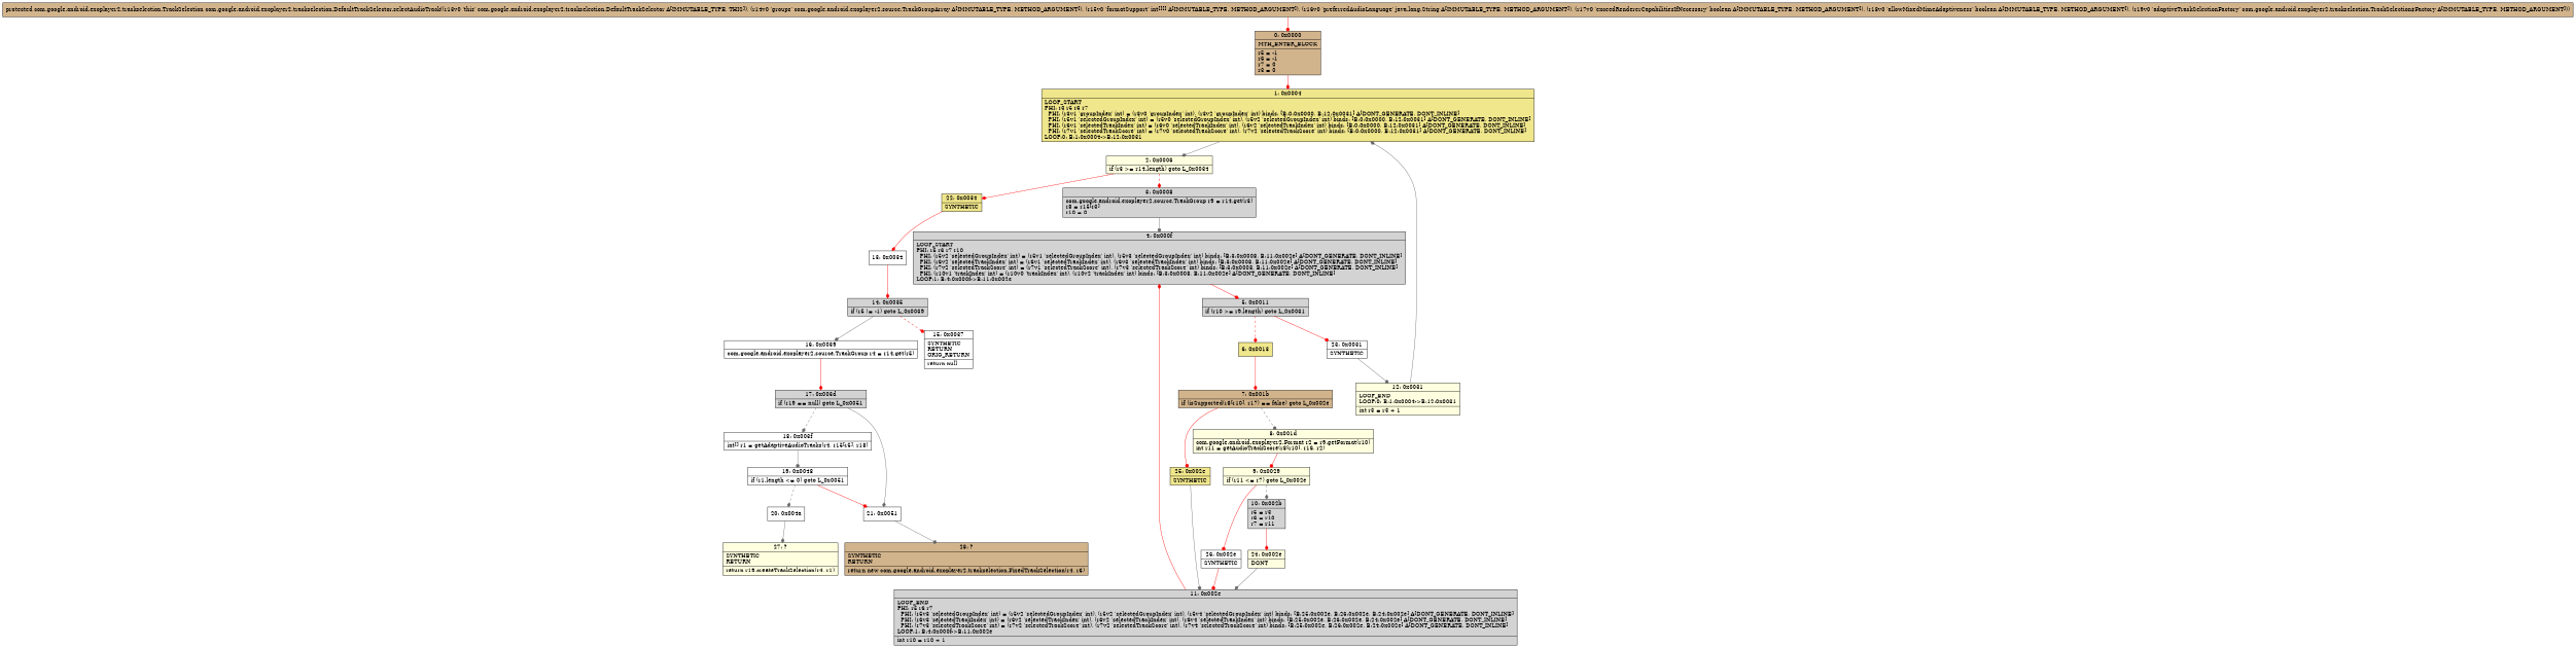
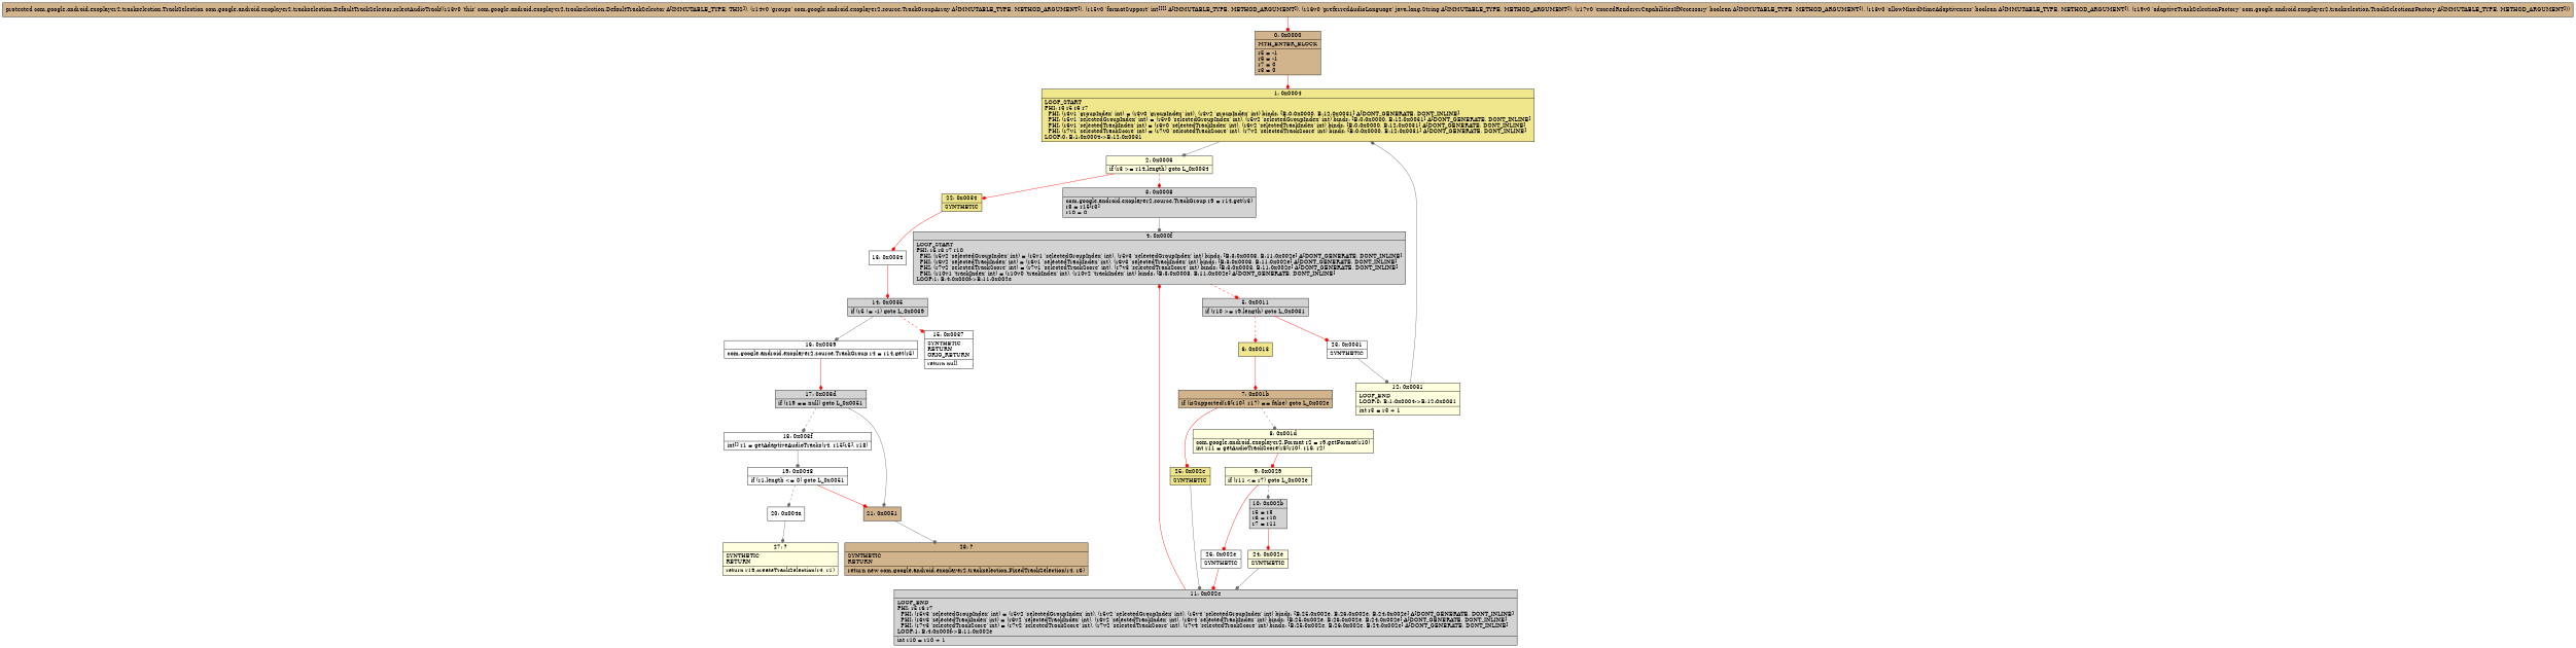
  digraph {
    node [fillcolor=white shape=record style=filled]
    edge [arrowhead=diamond color=red]
    n1 [fillcolor=tan label="{0\:\ 0x0000|MTH_ENTER_BLOCK\l|r5 = \-1\lr6 = \-1\lr7 = 0\lr3 = 0\l}"]
    n2 [fillcolor=khaki label="{1\:\ 0x0004|LOOP_START\lPHI: r3 r5 r6 r7 \l  PHI: (r3v1 'groupIndex' int) = (r3v0 'groupIndex' int), (r3v2 'groupIndex' int) binds: [B:0:0x0000, B:12:0x0031] A[DONT_GENERATE, DONT_INLINE]\l  PHI: (r5v1 'selectedGroupIndex' int) = (r5v0 'selectedGroupIndex' int), (r5v2 'selectedGroupIndex' int) binds: [B:0:0x0000, B:12:0x0031] A[DONT_GENERATE, DONT_INLINE]\l  PHI: (r6v1 'selectedTrackIndex' int) = (r6v0 'selectedTrackIndex' int), (r6v2 'selectedTrackIndex' int) binds: [B:0:0x0000, B:12:0x0031] A[DONT_GENERATE, DONT_INLINE]\l  PHI: (r7v1 'selectedTrackScore' int) = (r7v0 'selectedTrackScore' int), (r7v2 'selectedTrackScore' int) binds: [B:0:0x0000, B:12:0x0031] A[DONT_GENERATE, DONT_INLINE]\lLOOP:0: B:1:0x0004\-\>B:12:0x0031\l}"]
    n3 [fillcolor=lightyellow label="{2\:\ 0x0006|if (r3 \>= r14.length) goto L_0x0034\l}"]
    n4 [fillcolor=lightgrey label="{3\:\ 0x0008|com.google.android.exoplayer2.source.TrackGroup r9 = r14.get(r3)\lr8 = r15[r3]\lr10 = 0\l}"]
    n5 [fillcolor=khaki label="{22\:\ 0x0034|SYNTHETIC\l}"]
    n6 [fillcolor=lightgrey label="{4\:\ 0x000f|LOOP_START\lPHI: r5 r6 r7 r10 \l  PHI: (r5v2 'selectedGroupIndex' int) = (r5v1 'selectedGroupIndex' int), (r5v3 'selectedGroupIndex' int) binds: [B:3:0x0008, B:11:0x002e] A[DONT_GENERATE, DONT_INLINE]\l  PHI: (r6v2 'selectedTrackIndex' int) = (r6v1 'selectedTrackIndex' int), (r6v3 'selectedTrackIndex' int) binds: [B:3:0x0008, B:11:0x002e] A[DONT_GENERATE, DONT_INLINE]\l  PHI: (r7v2 'selectedTrackScore' int) = (r7v1 'selectedTrackScore' int), (r7v3 'selectedTrackScore' int) binds: [B:3:0x0008, B:11:0x002e] A[DONT_GENERATE, DONT_INLINE]\l  PHI: (r10v1 'trackIndex' int) = (r10v0 'trackIndex' int), (r10v2 'trackIndex' int) binds: [B:3:0x0008, B:11:0x002e] A[DONT_GENERATE, DONT_INLINE]\lLOOP:1: B:4:0x000f\-\>B:11:0x002e\l}"]
    n7 [label="{13\:\ 0x0034}"]
    n8 [fillcolor=lightgrey label="{5\:\ 0x0011|if (r10 \>= r9.length) goto L_0x0031\l}"]
    n9 [fillcolor=khaki label="{6\:\ 0x0013}"]
    n10 [label="{23\:\ 0x0031|SYNTHETIC\l}"]
    n11 [fillcolor=tan label="{7\:\ 0x001b|if (isSupported(r8[r10], r17) == false) goto L_0x002e\l}"]
    n12 [fillcolor=lightyellow label="{12\:\ 0x0031|LOOP_END\lLOOP:0: B:1:0x0004\-\>B:12:0x0031\l|int r3 = r3 + 1\l}"]
    n13 [fillcolor=lightyellow label="{8\:\ 0x001d|com.google.android.exoplayer2.Format r2 = r9.getFormat(r10)\lint r11 = getAudioTrackScore(r8[r10], r16, r2)\l}"]
    n14 [fillcolor=khaki label="{25\:\ 0x002e|SYNTHETIC\l}"]
    n15 [fillcolor=lightyellow label="{9\:\ 0x0029|if (r11 \<= r7) goto L_0x002e\l}"]
    n16 [fillcolor=lightgrey label="{11\:\ 0x002e|LOOP_END\lPHI: r5 r6 r7 \l  PHI: (r5v3 'selectedGroupIndex' int) = (r5v2 'selectedGroupIndex' int), (r5v2 'selectedGroupIndex' int), (r5v4 'selectedGroupIndex' int) binds: [B:25:0x002e, B:26:0x002e, B:24:0x002e] A[DONT_GENERATE, DONT_INLINE]\l  PHI: (r6v3 'selectedTrackIndex' int) = (r6v2 'selectedTrackIndex' int), (r6v2 'selectedTrackIndex' int), (r6v4 'selectedTrackIndex' int) binds: [B:25:0x002e, B:26:0x002e, B:24:0x002e] A[DONT_GENERATE, DONT_INLINE]\l  PHI: (r7v3 'selectedTrackScore' int) = (r7v2 'selectedTrackScore' int), (r7v2 'selectedTrackScore' int), (r7v4 'selectedTrackScore' int) binds: [B:25:0x002e, B:26:0x002e, B:24:0x002e] A[DONT_GENERATE, DONT_INLINE]\lLOOP:1: B:4:0x000f\-\>B:11:0x002e\l|int r10 = r10 + 1\l}"]
    n17 [fillcolor=lightgrey label="{10\:\ 0x002b|r5 = r3\lr6 = r10\lr7 = r11\l}"]
    n18 [label="{26\:\ 0x002e|SYNTHETIC\l}"]
-   n19 [fillcolor=lightyellow label="{24\:\ 0x002e|DONT\l}"]
+   n19 [fillcolor=lightyellow label="{24\:\ 0x002e|SYNTHETIC\l}"]
    n20 [fillcolor=lightgrey label="{14\:\ 0x0035|if (r5 != \-1) goto L_0x0039\l}"]
    n21 [label="{15\:\ 0x0037|SYNTHETIC\lRETURN\lORIG_RETURN\l|return null\l}"]
    n22 [label="{16\:\ 0x0039|com.google.android.exoplayer2.source.TrackGroup r4 = r14.get(r5)\l}"]
    n23 [fillcolor=lightgrey label="{17\:\ 0x003d|if (r19 == null) goto L_0x0051\l}"]
    n24 [label="{18\:\ 0x003f|int[] r1 = getAdaptiveAudioTracks(r4, r15[r5], r18)\l}"]
-   n25 [label="{21\:\ 0x0051}"]
+   n25 [fillcolor=tan label="{21\:\ 0x0051}"]
    n26 [label="{19\:\ 0x0048|if (r1.length \<= 0) goto L_0x0051\l}"]
    n27 [fillcolor=tan label="{28\:\ ?|SYNTHETIC\lRETURN\l|return new com.google.android.exoplayer2.trackselection.FixedTrackSelection(r4, r6)\l}"]
    n28 [label="{20\:\ 0x004a}"]
    n29 [fillcolor=lightyellow label="{27\:\ ?|SYNTHETIC\lRETURN\l|return r19.createTrackSelection(r4, r1)\l}"]
    n30 [fillcolor=tan label="{protected com.google.android.exoplayer2.trackselection.TrackSelection com.google.android.exoplayer2.trackselection.DefaultTrackSelector.selectAudioTrack((r13v0 'this' com.google.android.exoplayer2.trackselection.DefaultTrackSelector A[IMMUTABLE_TYPE, THIS]), (r14v0 'groups' com.google.android.exoplayer2.source.TrackGroupArray A[IMMUTABLE_TYPE, METHOD_ARGUMENT]), (r15v0 'formatSupport' int[][] A[IMMUTABLE_TYPE, METHOD_ARGUMENT]), (r16v0 'preferredAudioLanguage' java.lang.String A[IMMUTABLE_TYPE, METHOD_ARGUMENT]), (r17v0 'exceedRendererCapabilitiesIfNecessary' boolean A[IMMUTABLE_TYPE, METHOD_ARGUMENT]), (r18v0 'allowMixedMimeAdaptiveness' boolean A[IMMUTABLE_TYPE, METHOD_ARGUMENT]), (r19v0 'adaptiveTrackSelectionFactory' com.google.android.exoplayer2.trackselection.TrackSelection$Factory A[IMMUTABLE_TYPE, METHOD_ARGUMENT])) }"]
    n1 -> n2
    n2 -> n3 [color=gray40]
    n3 -> n4 [style=dashed]
    n3 -> n5
    n4 -> n6 [arrowhead=dot color=gray40]
    n5 -> n7
-   n6 -> n8
+   n6 -> n8 [style=dashed]
    n7 -> n20
    n8 -> n9 [style=dashed]
    n8 -> n10 [arrowhead=dot]
    n9 -> n11
    n10 -> n12 [arrowhead=dot color=gray40]
    n11 -> n13 [arrowhead=dot color=gray40 style=dashed]
    n11 -> n14 [arrowhead=dot]
    n12 -> n2 [color=gray40]
    n13 -> n15 [arrowhead=dot]
    n14 -> n16 [arrowhead=dot color=gray40]
    n15 -> n17 [color=gray40 style=dashed]
    n15 -> n18 [arrowhead=dot]
    n16 -> n6
    n17 -> n19
    n18 -> n16 [arrowhead=dot]
    n19 -> n16 [color=gray40]
    n20 -> n21 [style=dashed]
    n20 -> n22 [color=gray40]
    n22 -> n23
    n23 -> n24 [color=gray40 style=dashed]
    n23 -> n25 [color=gray40]
    n24 -> n26 [arrowhead=dot color=gray40]
    n25 -> n27 [arrowhead=dot color=gray40]
    n26 -> n25
    n26 -> n28 [color=gray40 style=dashed]
    n28 -> n29 [color=gray40]
    n30 -> n1 [arrowhead=dot]
  }
